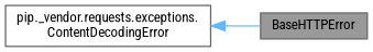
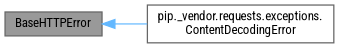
  digraph {
    rankdir=LR
    fontname="Roboto Condensed"
    node [color=gray40 fontname="Roboto Condensed" fontsize=10 shape=box style=filled]
    n1 [fillcolor=grey60 fontcolor=black height=0.2 label=BaseHTTPError width=0.4]
    n2 [fillcolor=white height=0.2 label="pip._vendor.requests.exceptions.\lContentDecodingError" width=0.4]
-   n2 -> n1 [color=steelblue1 dir=back fontname="Roboto Condensed" fontsize=10 labelfontname=Helvetica labelfontsize=10 style=solid]
+   n1 -> n2 [color=steelblue1 dir=back fontname="Roboto Condensed" fontsize=10 labelfontname=Helvetica labelfontsize=10 style=solid]
  }
